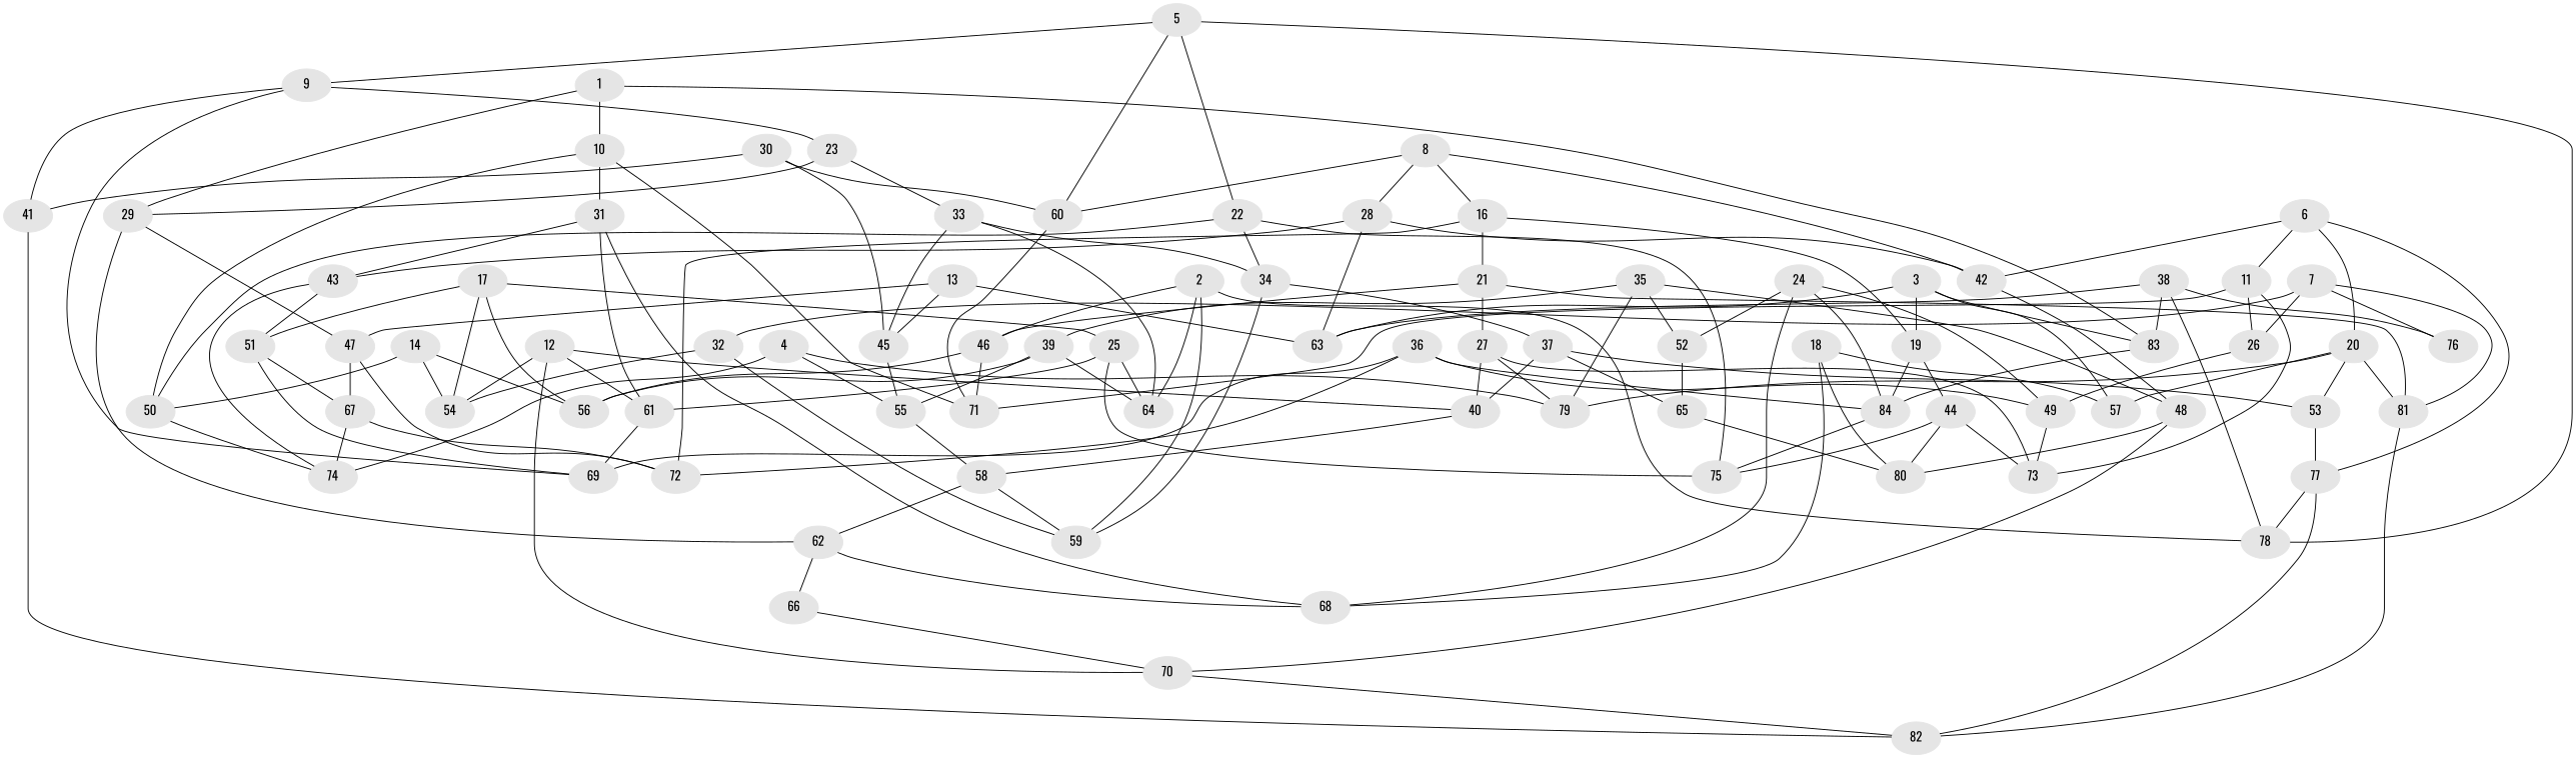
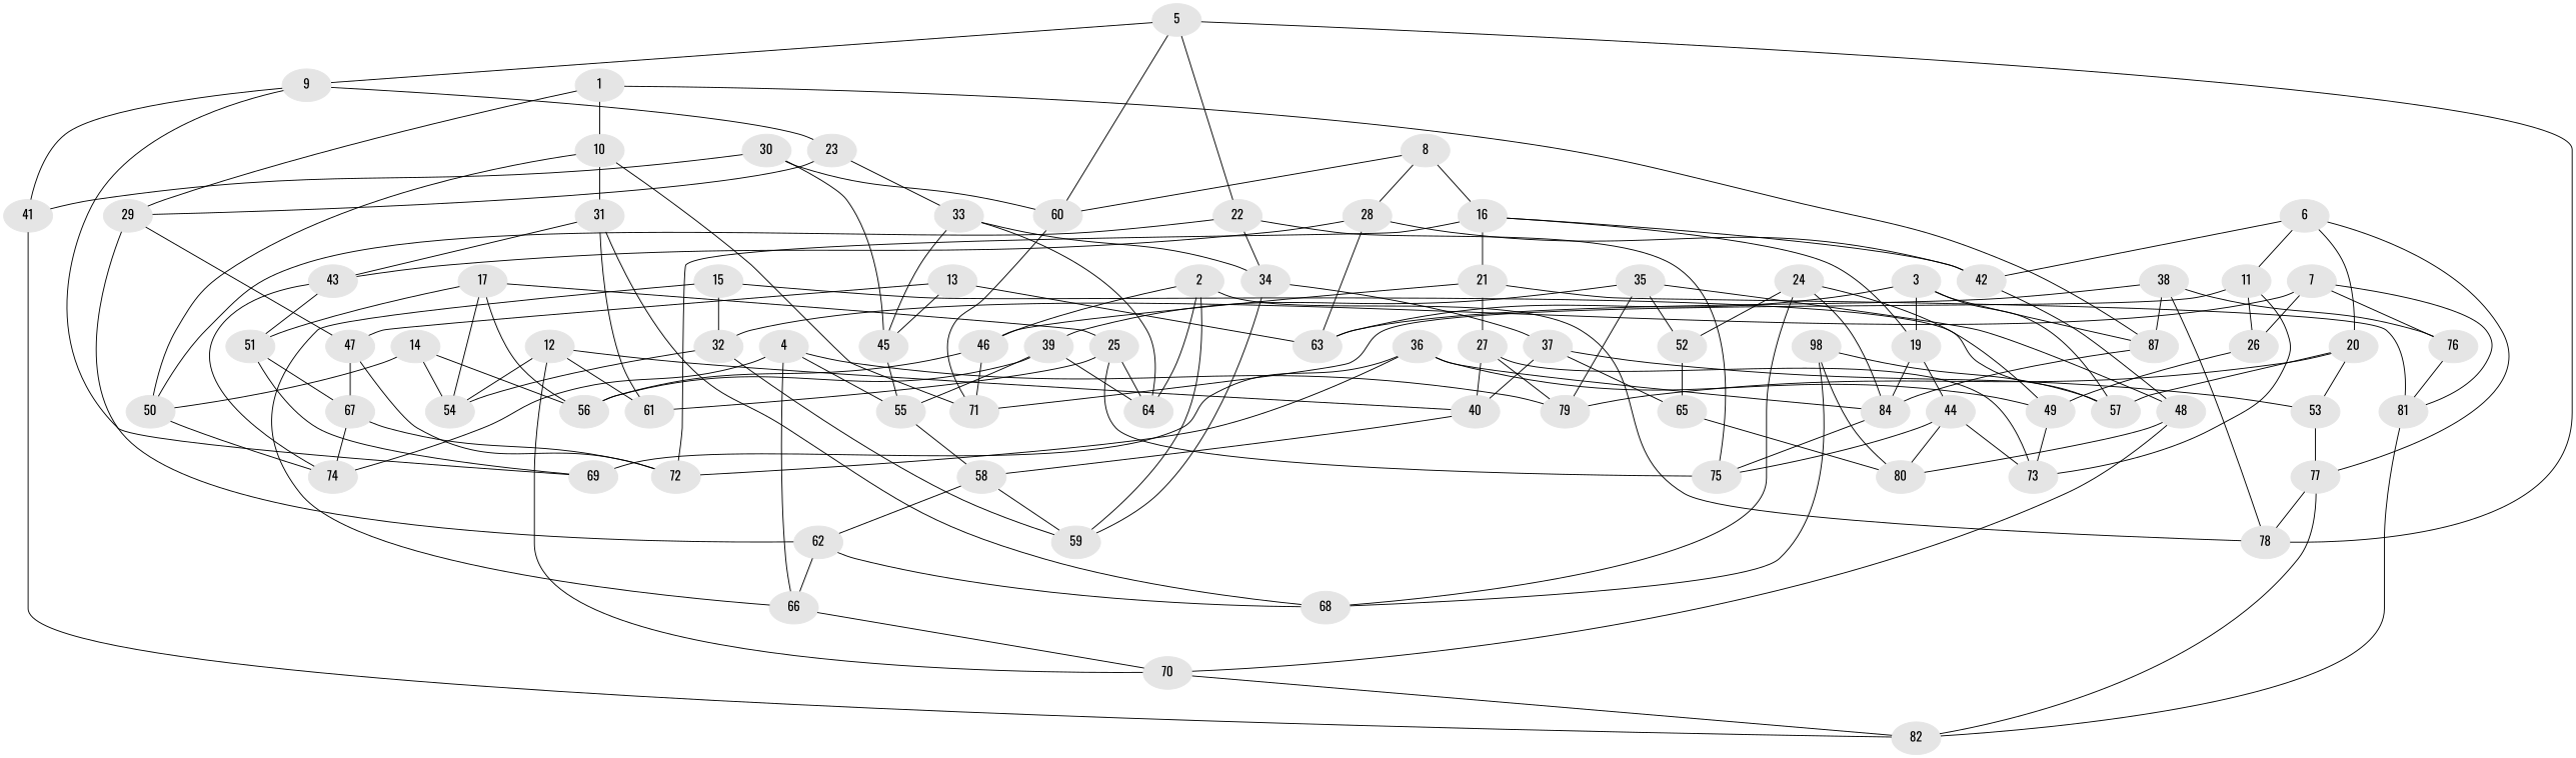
  graph {
    fontname=Oswald
    node [color=gray90 fontname=Oswald style=filled]
    edge [fontname=Oswald]
    1
    10
    29
-   83
+   83 [label=87]
    31
    50
    71
    47
    62
    53
    77
    84
    2
    46
    59
    64
    78
    56
    3
    19
    57
    63
    44
    4
    55
    66
    74
    79
    58
    70
    5
    9
    22
    60
    23
    41
    69
    34
    75
    6
    11
    20
    42
    26
    73
    48
    82
    7
    32
    76
    81
    49
    54
    8
    16
    28
    21
    72
    43
    33
    61
    68
    12
    40
    13
    45
+   15
    67
    14
    27
    17
    25
    51
-   18
+   18 [label=98]
    80
    37
    52
    65
    24
    30
    35
    39
    36
    38
    1 -- 10
    1 -- 29
    1 -- 83
    10 -- 31
    10 -- 50
    10 -- 71
    29 -- 47
    29 -- 62
    83 -- 84
    31 -- 43
    31 -- 61
    31 -- 68
    50 -- 74
    47 -- 72
    47 -- 67
    62 -- 66
    62 -- 68
    53 -- 77
    77 -- 78
    77 -- 82
    84 -- 75
    2 -- 46
    2 -- 59
    2 -- 64
    2 -- 78
    46 -- 71
    46 -- 56
    3 -- 83
    3 -- 19
    3 -- 57
    3 -- 63
    19 -- 84
    19 -- 44
    44 -- 75
    44 -- 73
    44 -- 80
    4 -- 55
+   4 -- 66
    4 -- 74
    4 -- 79
    55 -- 58
    66 -- 70
    58 -- 62
    58 -- 59
    70 -- 82
    5 -- 78
    5 -- 9
    5 -- 22
    5 -- 60
    9 -- 23
    9 -- 41
    9 -- 69
    22 -- 50
    22 -- 34
    22 -- 75
    60 -- 71
    23 -- 29
    23 -- 33
    41 -- 82
    34 -- 59
    34 -- 37
    6 -- 77
    6 -- 11
    6 -- 20
    6 -- 42
    11 -- 71
    11 -- 26
    11 -- 73
    20 -- 53
    20 -- 57
    20 -- 79
    42 -- 48
    26 -- 49
    48 -- 70
    48 -- 80
    7 -- 26
    7 -- 32
    7 -- 76
    7 -- 81
    32 -- 59
    32 -- 54
-   20 -- 81
+   76 -- 81
    81 -- 82
    49 -- 73
    8 -- 60
-   8 -- 42
+   16 -- 42
    8 -- 16
    8 -- 28
    16 -- 19
    16 -- 21
    16 -- 72
    28 -- 63
    28 -- 42
    28 -- 43
    21 -- 46
    21 -- 81
    21 -- 27
    43 -- 74
    43 -- 51
    33 -- 64
    33 -- 34
    33 -- 45
-   61 -- 69
    12 -- 70
    12 -- 54
    12 -- 61
    12 -- 40
    40 -- 58
    13 -- 47
    13 -- 63
    13 -- 45
    45 -- 55
+   15 -- 57
+   15 -- 66
+   15 -- 32
    67 -- 74
    67 -- 72
    14 -- 50
    14 -- 56
    14 -- 54
    27 -- 79
    27 -- 73
    27 -- 40
    17 -- 56
    17 -- 54
    17 -- 25
    17 -- 51
    25 -- 64
    25 -- 75
    25 -- 61
    51 -- 69
    51 -- 67
    18 -- 57
    18 -- 68
    18 -- 80
    37 -- 53
    37 -- 40
    37 -- 65
    52 -- 65
    65 -- 80
    24 -- 84
    24 -- 49
    24 -- 68
    24 -- 52
    30 -- 60
    30 -- 41
    30 -- 45
    35 -- 79
    35 -- 48
    35 -- 52
    35 -- 39
    39 -- 64
    39 -- 56
    39 -- 55
    36 -- 84
    36 -- 69
    36 -- 49
    36 -- 72
    38 -- 83
    38 -- 78
    38 -- 63
    38 -- 76
  }
